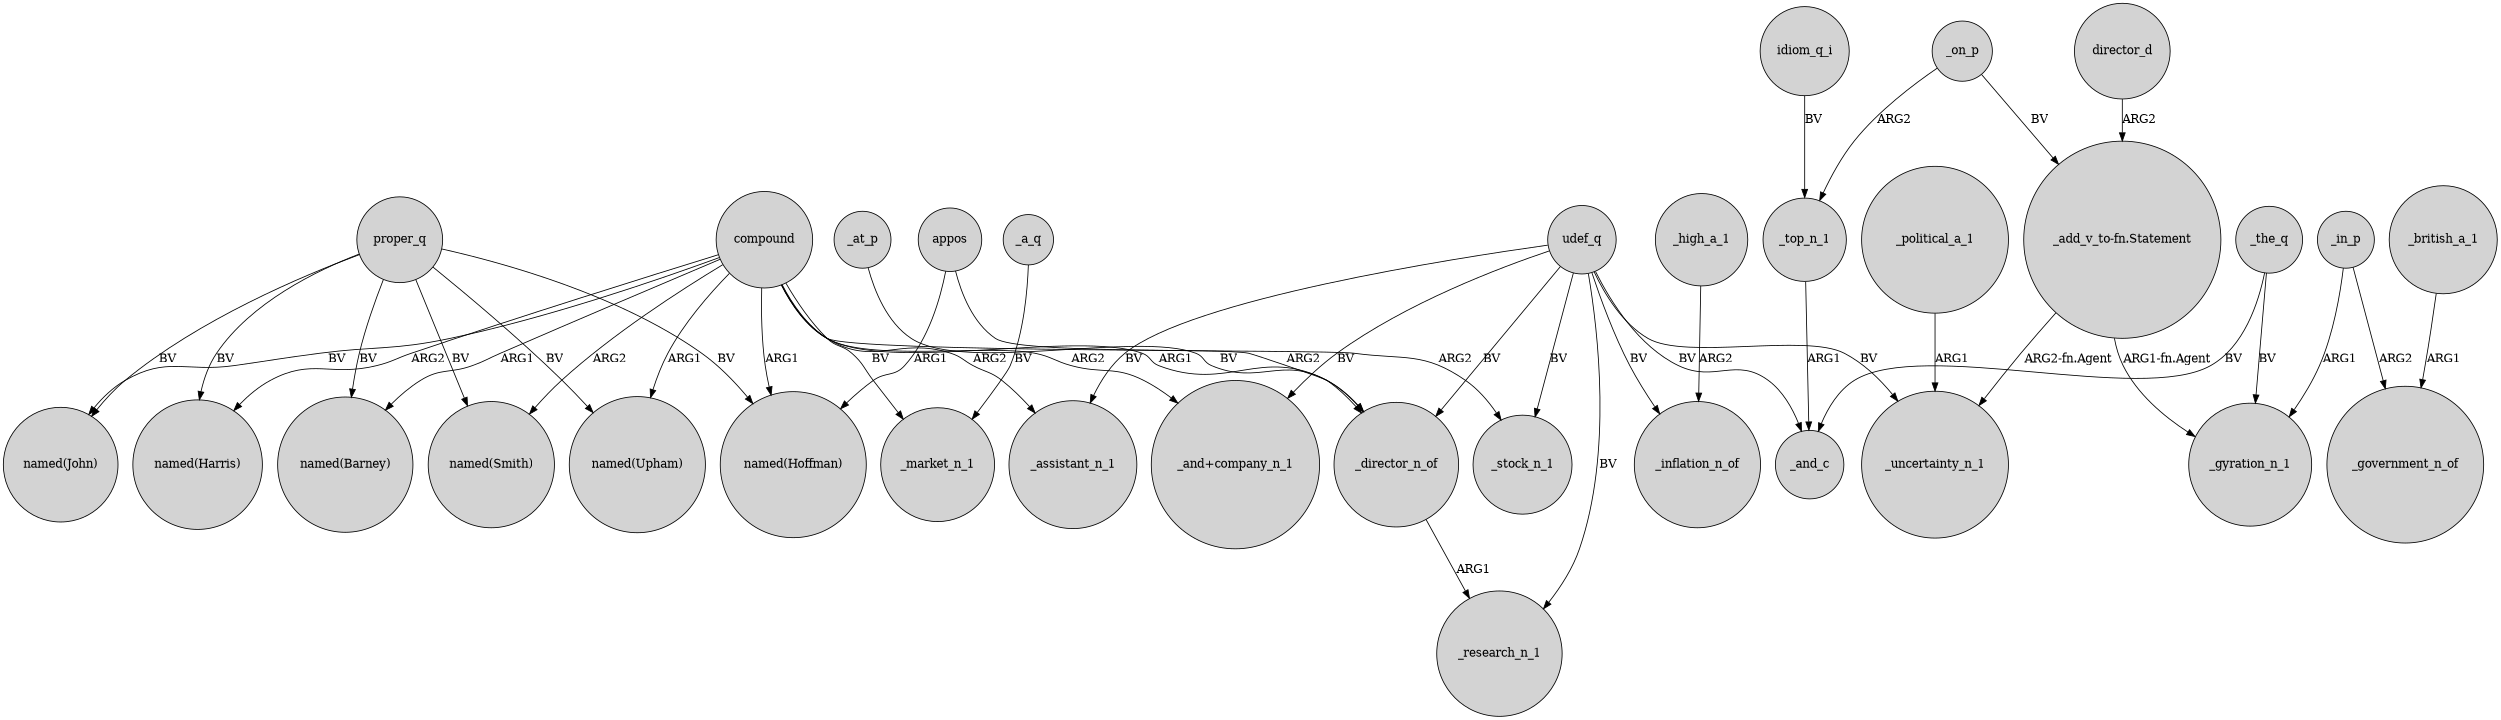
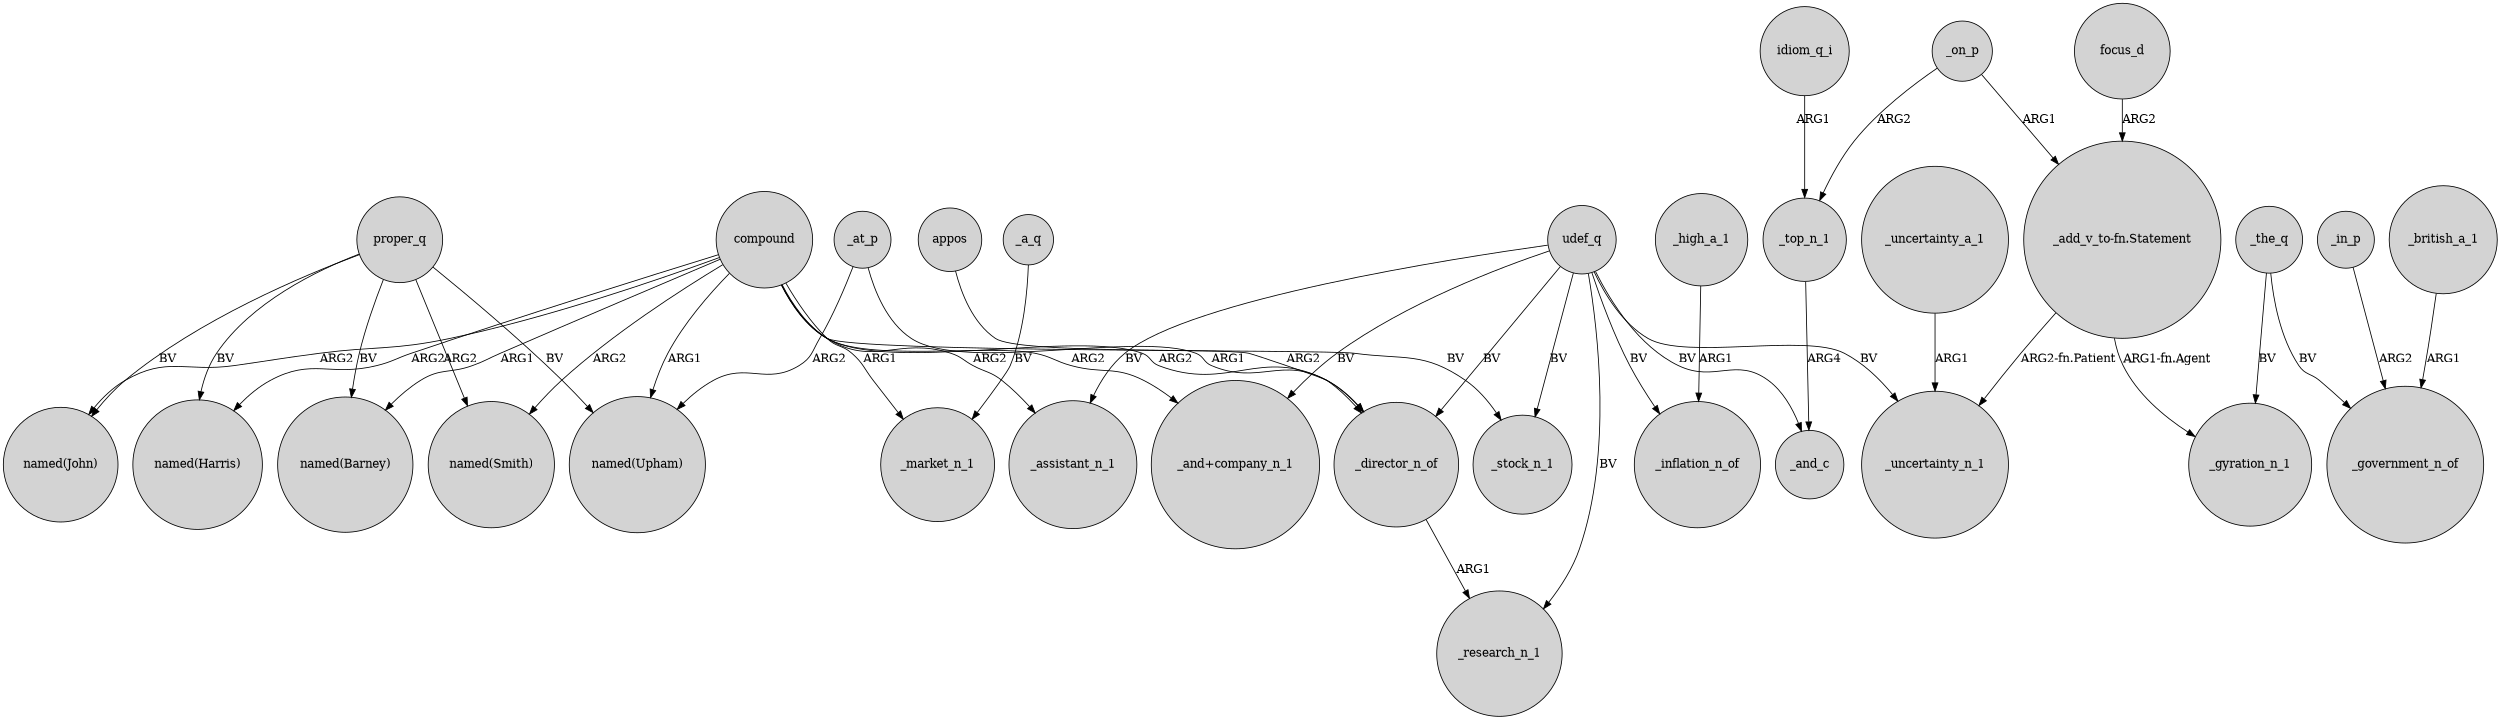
  digraph {
    node [shape=circle style=filled]
    compound
    "named(John)"
    "named(Upham)"
    _market_n_1
    "named(Barney)"
-   "named(Hoffman)"
    "named(Smith)"
    _director_n_of
    "named(Harris)"
    _assistant_n_1
    _stock_n_1
    "_and+company_n_1"
    _research_n_1
    udef_q
    _inflation_n_of
    _uncertainty_n_1
    _and_c
    _at_p
    "_add_v_to-fn.Statement"
    _gyration_n_1
    _the_q
    _government_n_of
-   focus_d [label=director_d]
+   focus_d
    _on_p
    _top_n_1
    proper_q
    _british_a_1
    idiom_q_i
    _in_p
    _a_q
    appos
    _high_a_1
-   _political_a_1
-   compound -> "named(John)" [label=BV]
+   _political_a_1 [label=_uncertainty_a_1]
+   compound -> "named(John)" [label=ARG2]
    compound -> "named(Upham)" [label=ARG1]
-   compound -> _market_n_1 [label=BV]
+   compound -> _market_n_1 [label=ARG1]
    compound -> "named(Barney)" [label=ARG1]
-   compound -> "named(Hoffman)" [label=ARG1]
    compound -> "named(Smith)" [label=ARG2]
-   compound -> _director_n_of [label=ARG1]
+   compound -> _director_n_of [label=ARG2]
    compound -> "named(Harris)" [label=ARG2]
    compound -> _assistant_n_1 [label=ARG2]
-   compound -> _stock_n_1 [label=ARG2]
+   compound -> _stock_n_1 [label=BV]
    compound -> "_and+company_n_1" [label=ARG2]
    _director_n_of -> _research_n_1 [label=ARG1]
    udef_q -> _director_n_of [label=BV]
    udef_q -> _assistant_n_1 [label=BV]
    udef_q -> _stock_n_1 [label=BV]
    udef_q -> "_and+company_n_1" [label=BV]
    udef_q -> _research_n_1 [label=BV]
    udef_q -> _inflation_n_of [label=BV]
    udef_q -> _uncertainty_n_1 [label=BV]
    udef_q -> _and_c [label=BV]
-   _at_p -> _director_n_of [label=BV]
-   "_add_v_to-fn.Statement" -> _uncertainty_n_1 [label="ARG2-fn.Agent"]
+   _at_p -> "named(Upham)" [label=ARG2]
+   _at_p -> _director_n_of [label=ARG1]
+   "_add_v_to-fn.Statement" -> _uncertainty_n_1 [label="ARG2-fn.Patient"]
    "_add_v_to-fn.Statement" -> _gyration_n_1 [label="ARG1-fn.Agent"]
    _the_q -> _gyration_n_1 [label=BV]
-   _the_q -> _and_c [label=BV]
+   _the_q -> _government_n_of [label=BV]
    focus_d -> "_add_v_to-fn.Statement" [label=ARG2]
-   _on_p -> "_add_v_to-fn.Statement" [label=BV]
+   _on_p -> "_add_v_to-fn.Statement" [label=ARG1]
    _on_p -> _top_n_1 [label=ARG2]
-   _top_n_1 -> _and_c [label=ARG1]
+   _top_n_1 -> _and_c [label=ARG4]
    proper_q -> "named(John)" [label=BV]
    proper_q -> "named(Upham)" [label=BV]
    proper_q -> "named(Barney)" [label=BV]
-   proper_q -> "named(Hoffman)" [label=BV]
-   proper_q -> "named(Smith)" [label=BV]
+   proper_q -> "named(Smith)" [label=ARG2]
    proper_q -> "named(Harris)" [label=BV]
    _british_a_1 -> _government_n_of [label=ARG1]
-   idiom_q_i -> _top_n_1 [label=BV]
-   _in_p -> _gyration_n_1 [label=ARG1]
+   idiom_q_i -> _top_n_1 [label=ARG1]
    _in_p -> _government_n_of [label=ARG2]
    _a_q -> _market_n_1 [label=BV]
-   appos -> "named(Hoffman)" [label=ARG1]
    appos -> _director_n_of [label=ARG2]
-   _high_a_1 -> _inflation_n_of [label=ARG2]
+   _high_a_1 -> _inflation_n_of [label=ARG1]
    _political_a_1 -> _uncertainty_n_1 [label=ARG1]
  }
